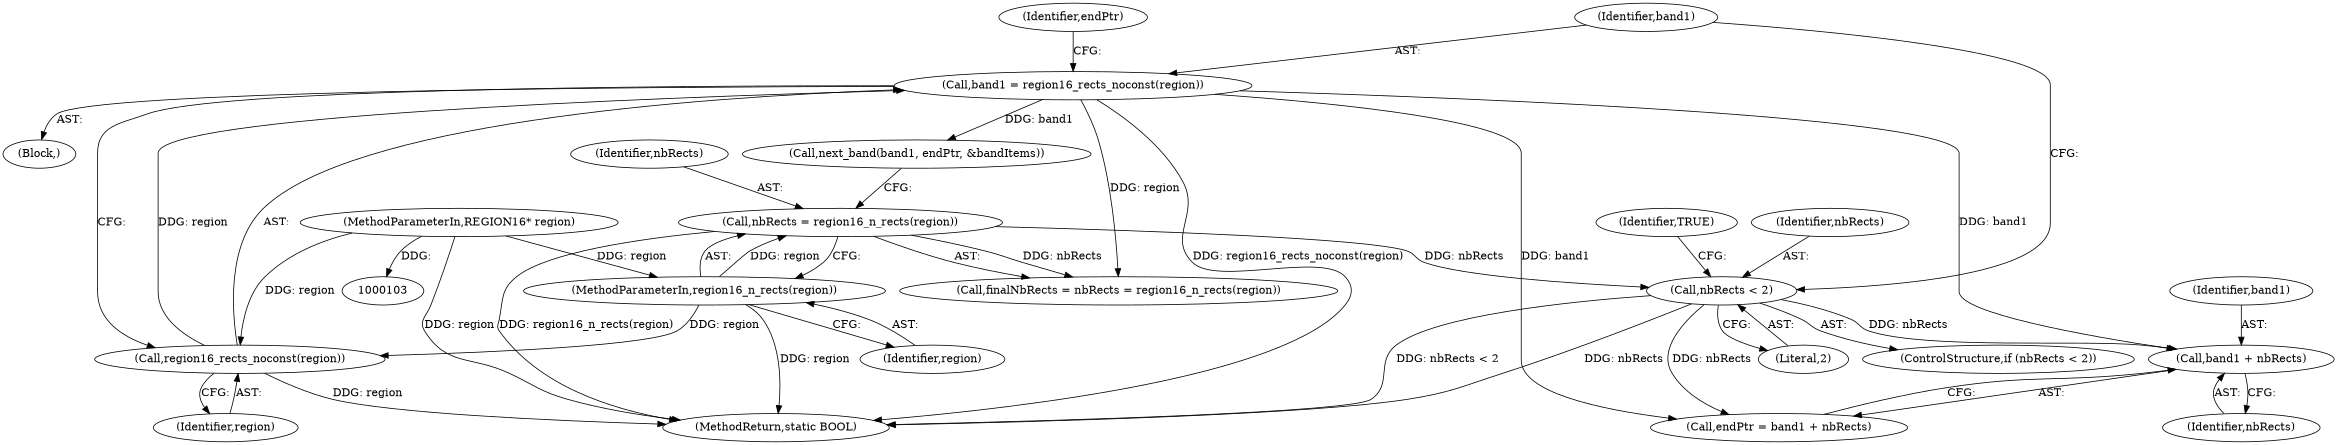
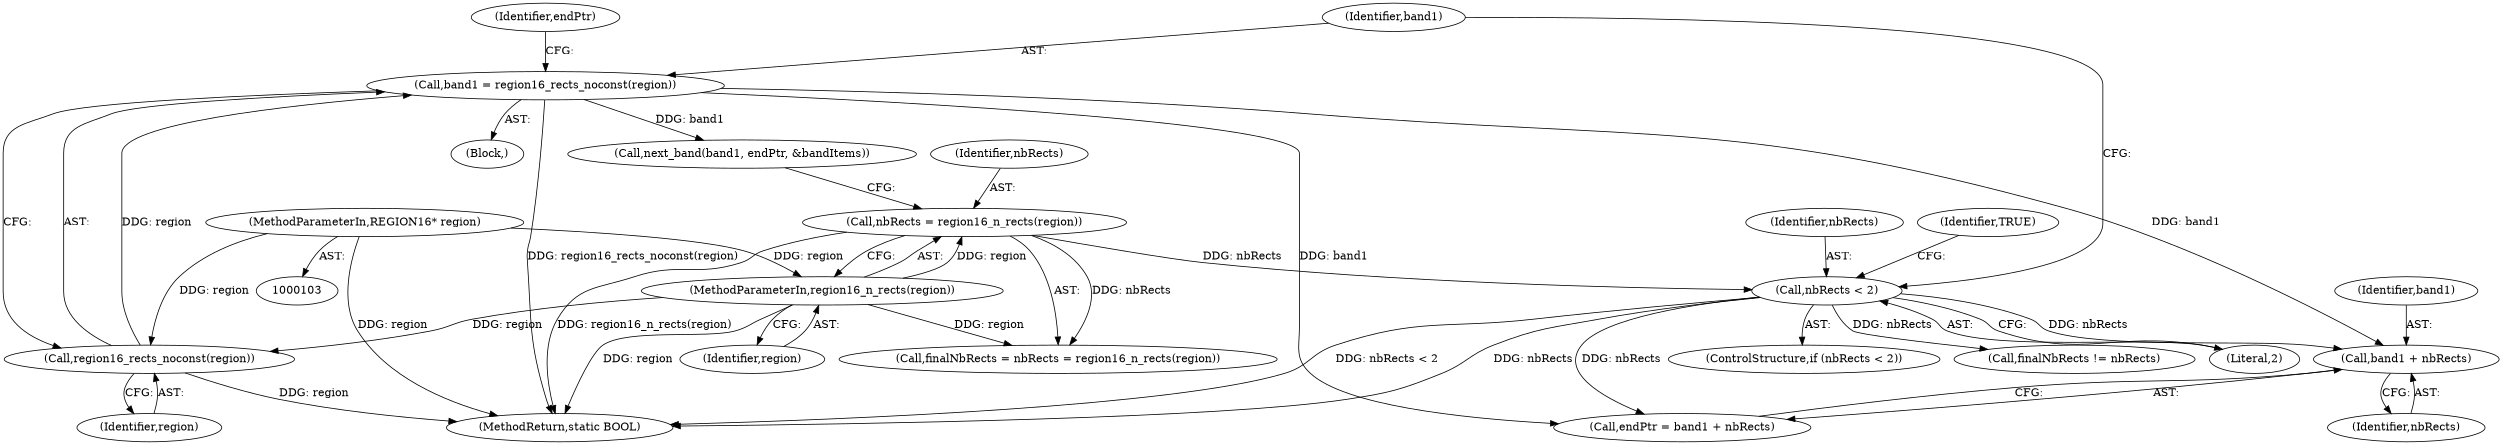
  digraph {
    n1 [label="(Call,band1 + nbRects)"]
    n2 [label="(Call,endPtr = band1 + nbRects)"]
    n3 [label="(Identifier,nbRects)"]
    n4 [label="(Call,band1 = region16_rects_noconst(region))"]
    n5 [label="(Call,region16_rects_noconst(region))"]
    n6 [label="(Block,)"]
    n7 [label="(MethodReturn,static BOOL)"]
    n8 [label="(Call,next_band(band1, endPtr, &bandItems))"]
    n9 [label="(Identifier,region)"]
    n10 [label="(Call,nbRects = region16_n_rects(region))"]
    n11 [label="(MethodParameterIn,region16_n_rects(region))"]
    n12 [label="(Call,finalNbRects = nbRects = region16_n_rects(region))"]
    n13 [label="(Identifier,region)"]
    n14 [label="(Call,nbRects < 2)"]
    n15 [label="(MethodParameterIn,REGION16* region)"]
    1000103
    n17 [label="(ControlStructure,if (nbRects < 2))"]
+   n18 [label="(Call,finalNbRects != nbRects)"]
    n19 [label="(Literal,2)"]
    n20 [label="(Identifier,band1)"]
    n21 [label="(Identifier,band1)"]
    n22 [label="(Identifier,TRUE)"]
    n23 [label="(Identifier,nbRects)"]
    n24 [label="(Identifier,nbRects)"]
    n25 [label="(Identifier,endPtr)"]
    n1 -> n2 [label="AST: "]
    n1 -> n3 [label="CFG: "]
    n2 -> n1 [label="CFG: "]
    n3 -> n1 [label="AST: "]
    n4 -> n1 [label="DDG: band1"]
    n4 -> n2 [label="DDG: band1"]
    n4 -> n5 [label="CFG: "]
    n4 -> n6 [label="AST: "]
    n4 -> n7 [label="DDG: region16_rects_noconst(region)"]
    n4 -> n8 [label="DDG: band1"]
    n5 -> n4 [label="AST: "]
    n5 -> n4 [label="DDG: region"]
    n5 -> n7 [label="DDG: region"]
    n5 -> n9 [label="CFG: "]
    n8 -> n10 [label="CFG: "]
    n9 -> n5 [label="AST: "]
    n10 -> n7 [label="DDG: region16_n_rects(region)"]
    n10 -> n11 [label="CFG: "]
    n10 -> n12 [label="AST: "]
    n10 -> n12 [label="DDG: nbRects"]
    n10 -> n14 [label="DDG: nbRects"]
    n11 -> n5 [label="DDG: region"]
    n11 -> n7 [label="DDG: region"]
    n11 -> n10 [label="AST: "]
    n11 -> n10 [label="DDG: region"]
-   n4 -> n12 [label="DDG: region"]
+   n11 -> n12 [label="DDG: region"]
    n11 -> n13 [label="CFG: "]
    n13 -> n11 [label="AST: "]
    n14 -> n1 [label="DDG: nbRects"]
    n14 -> n2 [label="DDG: nbRects"]
    n14 -> n7 [label="DDG: nbRects"]
    n14 -> n7 [label="DDG: nbRects < 2"]
    n14 -> n17 [label="AST: "]
+   n14 -> n18 [label="DDG: nbRects"]
    n14 -> n19 [label="CFG: "]
    n15 -> n5 [label="DDG: region"]
    n15 -> n7 [label="DDG: region"]
    n15 -> n11 [label="DDG: region"]
-   n15 -> 1000103 [label="DDG: "]
+   n15 -> 1000103 [label="AST: "]
    n19 -> n14 [label="AST: "]
    n20 -> n4 [label="AST: "]
    n20 -> n14 [label="CFG: "]
    n21 -> n1 [label="AST: "]
    n22 -> n14 [label="CFG: "]
    n23 -> n14 [label="AST: "]
    n24 -> n10 [label="AST: "]
    n25 -> n4 [label="CFG: "]
  }
